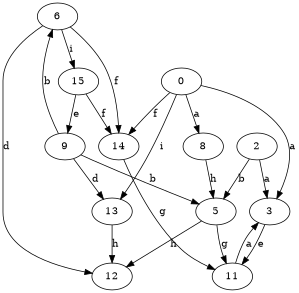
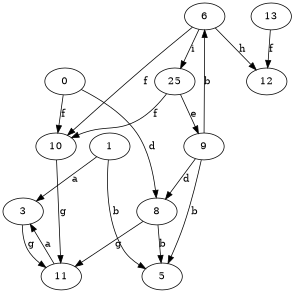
  strict digraph {
-   2
+   2 [label=1]
    3
    5
    11
    12
    6
-   10 [label=14]
-   15
+   10
+   15 [label=25]
    9
    8
    0
    13
    2 -> 3 [label=a]
    2 -> 5 [label=b]
-   3 -> 11 [label=e]
-   5 -> 11 [label=g]
-   5 -> 12 [label=h]
+   3 -> 11 [label=g]
+   8 -> 11 [label=g]
    11 -> 3 [label=a]
-   6 -> 12 [label=d]
+   6 -> 12 [label=h]
    6 -> 10 [label=f]
    6 -> 15 [label=i]
    10 -> 11 [label=g]
    15 -> 10 [label=f]
    15 -> 9 [label=e]
    9 -> 5 [label=b]
    9 -> 6 [label=b]
-   9 -> 13 [label=d]
-   8 -> 5 [label=h]
-   0 -> 3 [label=a]
+   9 -> 8 [label=d]
+   8 -> 5 [label=b]
    0 -> 10 [label=f]
-   0 -> 8 [label=a]
-   0 -> 13 [label=i]
-   13 -> 12 [label=h]
+   0 -> 8 [label=d]
+   13 -> 12 [label=f]
  }
